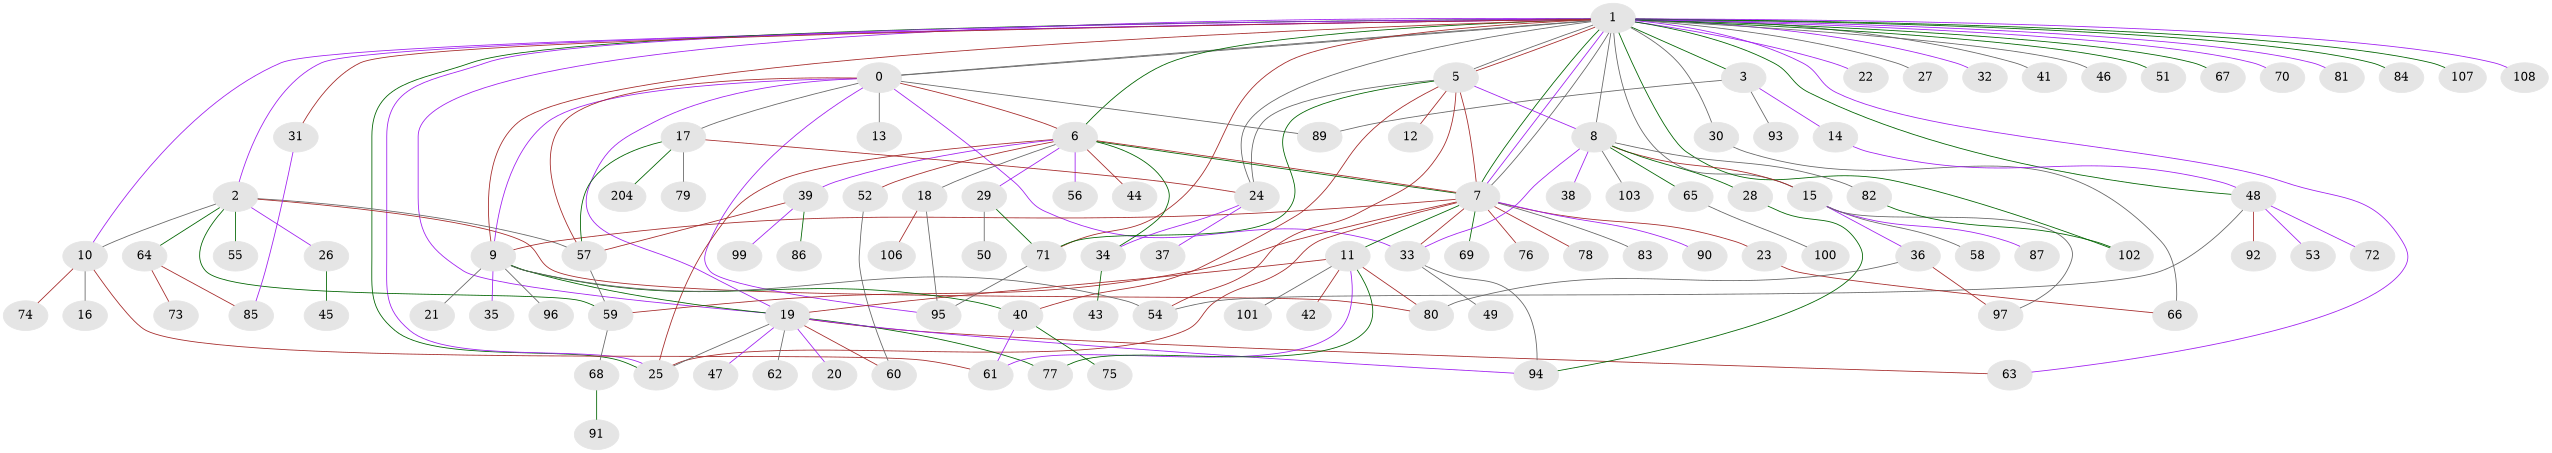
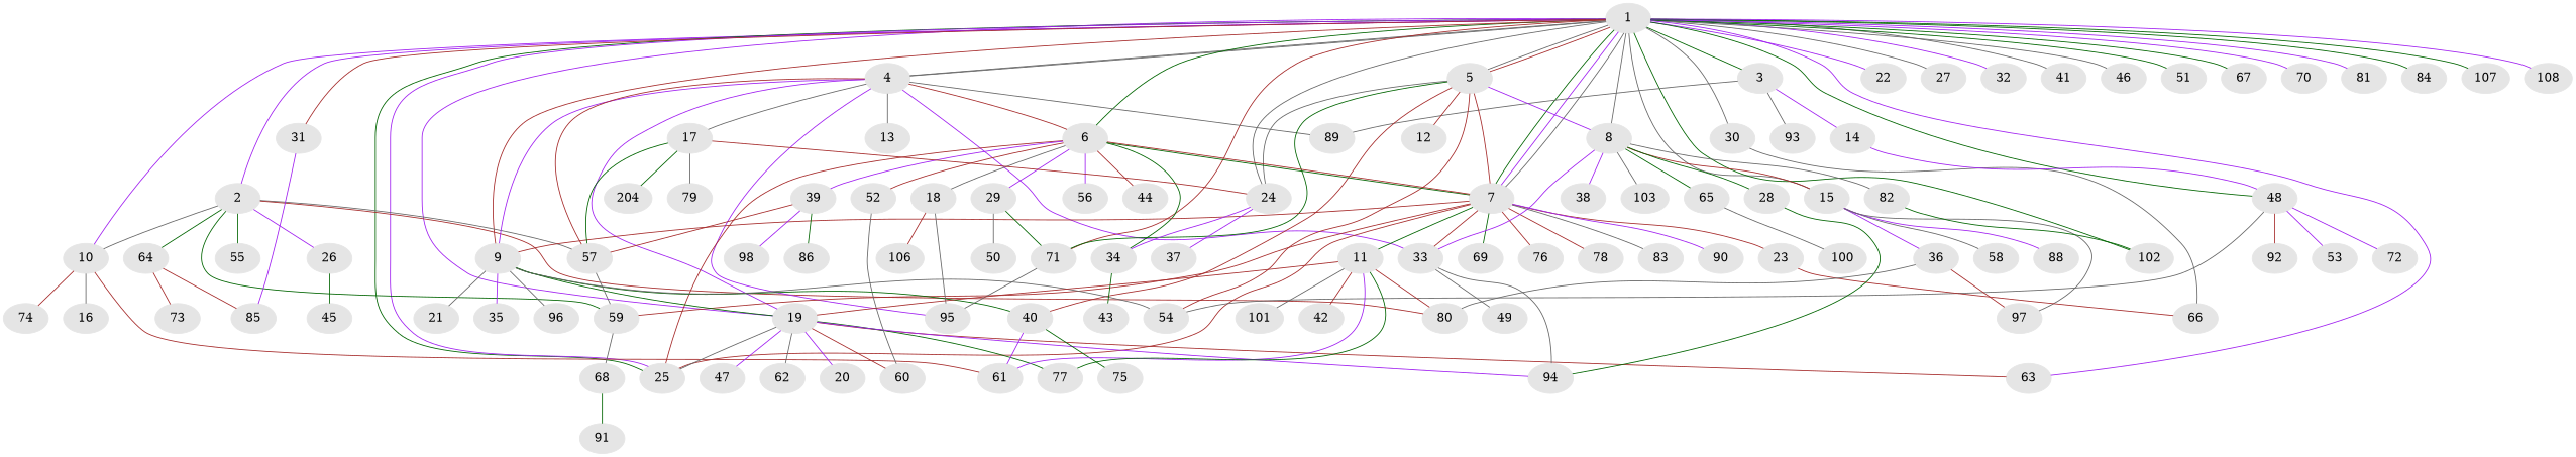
  graph {
    node [color=gray90 style=filled]
    edge [color=gray40]
    1
    2
    3
-   4 [label=0]
+   4
    5
    6
    7
    8
    9
    10
    15
    19
    22
    24
    25
    27
    30
    31
    32
    41
    46
    48
    51
    63
    67
    70
    71
    81
    84
    102
    107
    108
    26
    55
    57
    59
    64
    80
    14
    89
    93
    13
    17
    33
    95
    12
    40
    54
    18
    29
    34
    39
    44
    52
    56
    11
    23
    69
    76
    78
    83
    90
    65
    28
    38
    82
    103
    21
    35
    96
    16
    61
    74
    36
    58
-   88 [label=87]
+   88
    97
    77
    20
    47
    60
    62
    94
    37
    66
    85
    53
    72
    92
    100
    45
    68
    73
    79
    n95 [label=204]
    49
    75
    106
    50
    43
    86
-   98 [label=99]
+   98
    42
    101
    91
    1 -- 2 [color=purple]
    1 -- 3 [color=darkgreen]
    1 -- 4
    1 -- 4
    1 -- 5
    1 -- 5 [color=brown]
    1 -- 6 [color=darkgreen]
    1 -- 7 [color=darkgreen]
    1 -- 7 [color=purple]
    1 -- 7
    1 -- 8
    1 -- 9 [color=brown]
    1 -- 10 [color=purple]
    1 -- 15
    1 -- 19 [color=purple]
    1 -- 22 [color=purple]
    1 -- 24
    1 -- 25 [color=darkgreen]
    1 -- 25 [color=purple]
    1 -- 27
    1 -- 30
    1 -- 31 [color=brown]
    1 -- 32 [color=purple]
    1 -- 41
    1 -- 46
    1 -- 48 [color=darkgreen]
    1 -- 51 [color=darkgreen]
    1 -- 63 [color=purple]
    1 -- 67 [color=darkgreen]
    1 -- 70 [color=purple]
    1 -- 71 [color=brown]
    1 -- 81 [color=purple]
    1 -- 84 [color=darkgreen]
    1 -- 102 [color=darkgreen]
    1 -- 107 [color=darkgreen]
    1 -- 108 [color=purple]
    2 -- 10
    2 -- 26 [color=purple]
    2 -- 55 [color=darkgreen]
    2 -- 57
    2 -- 59 [color=darkgreen]
    2 -- 64 [color=darkgreen]
    2 -- 80 [color=brown]
    3 -- 14 [color=purple]
    3 -- 89
    3 -- 93
    4 -- 6 [color=brown]
    4 -- 9 [color=purple]
    4 -- 19 [color=purple]
    4 -- 57 [color=brown]
    4 -- 89
    4 -- 13
    4 -- 17
    4 -- 33 [color=purple]
    4 -- 95 [color=purple]
    5 -- 7 [color=brown]
    5 -- 8 [color=purple]
    5 -- 24
    5 -- 71 [color=darkgreen]
    5 -- 12 [color=brown]
    5 -- 40 [color=brown]
    5 -- 54 [color=brown]
    6 -- 7 [color=darkgreen]
    6 -- 7 [color=brown]
    6 -- 25 [color=brown]
    6 -- 18
    6 -- 29 [color=purple]
    6 -- 34 [color=darkgreen]
    6 -- 39 [color=purple]
    6 -- 44 [color=brown]
    6 -- 52 [color=brown]
    6 -- 56 [color=purple]
    7 -- 9 [color=brown]
    7 -- 25 [color=brown]
    7 -- 59 [color=brown]
    7 -- 33 [color=brown]
    7 -- 11 [color=darkgreen]
    7 -- 23 [color=brown]
    7 -- 69 [color=darkgreen]
    7 -- 76 [color=brown]
    7 -- 78 [color=brown]
    7 -- 83
    7 -- 90 [color=purple]
    8 -- 15 [color=brown]
    8 -- 33 [color=purple]
    8 -- 65 [color=darkgreen]
    8 -- 28 [color=darkgreen]
    8 -- 38 [color=purple]
    8 -- 82
    8 -- 103
    9 -- 19 [color=darkgreen]
    9 -- 40 [color=darkgreen]
    9 -- 54
    9 -- 21
    9 -- 35 [color=purple]
    9 -- 96
    10 -- 16
    10 -- 61 [color=brown]
    10 -- 74 [color=brown]
    15 -- 36 [color=purple]
    15 -- 58
    15 -- 88 [color=purple]
    15 -- 97
    19 -- 25
    19 -- 63 [color=brown]
    19 -- 77 [color=darkgreen]
    19 -- 20 [color=purple]
    19 -- 47 [color=purple]
    19 -- 60 [color=brown]
    19 -- 62
    19 -- 94 [color=purple]
    24 -- 34 [color=purple]
    24 -- 37 [color=purple]
    30 -- 66
    31 -- 85 [color=purple]
    48 -- 54
    48 -- 53 [color=purple]
    48 -- 72 [color=purple]
    48 -- 92 [color=brown]
    71 -- 95
    26 -- 45 [color=darkgreen]
    57 -- 59
    59 -- 68
    64 -- 85 [color=brown]
    64 -- 73 [color=brown]
    14 -- 48 [color=purple]
    17 -- 24 [color=brown]
    17 -- 57 [color=darkgreen]
    17 -- 79
    17 -- n95 [color=darkgreen]
    33 -- 94
    33 -- 49
    40 -- 61 [color=purple]
    40 -- 75 [color=darkgreen]
    18 -- 95
    18 -- 106 [color=brown]
    29 -- 71 [color=darkgreen]
    29 -- 50
    34 -- 43 [color=darkgreen]
    39 -- 57 [color=brown]
    39 -- 86 [color=darkgreen]
    39 -- 98 [color=purple]
    52 -- 60
    11 -- 19 [color=brown]
    11 -- 80 [color=brown]
    11 -- 61 [color=purple]
    11 -- 77 [color=darkgreen]
    11 -- 42 [color=brown]
    11 -- 101
    23 -- 66 [color=brown]
    65 -- 100
    28 -- 94 [color=darkgreen]
    82 -- 102 [color=darkgreen]
    36 -- 80
    36 -- 97 [color=brown]
    68 -- 91 [color=darkgreen]
  }
